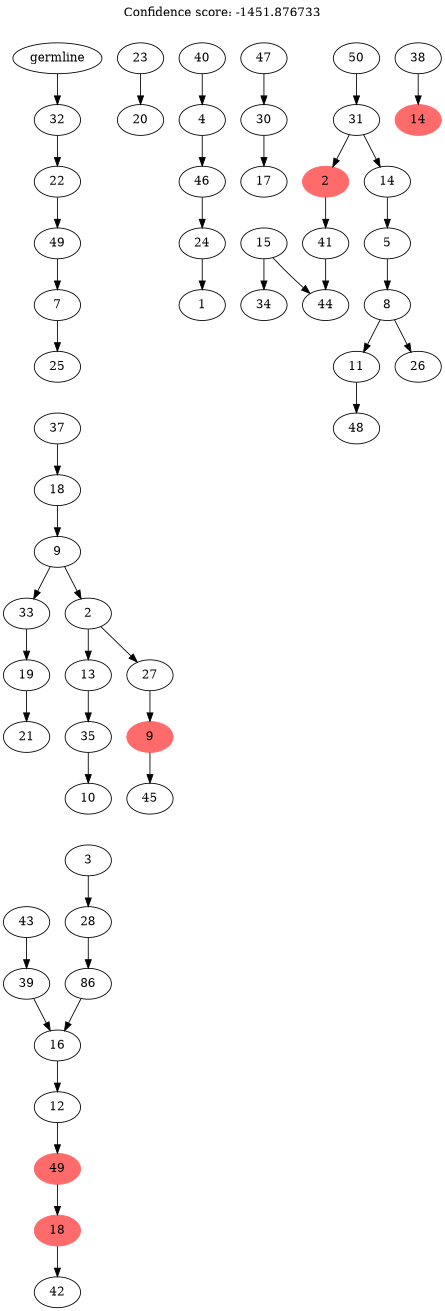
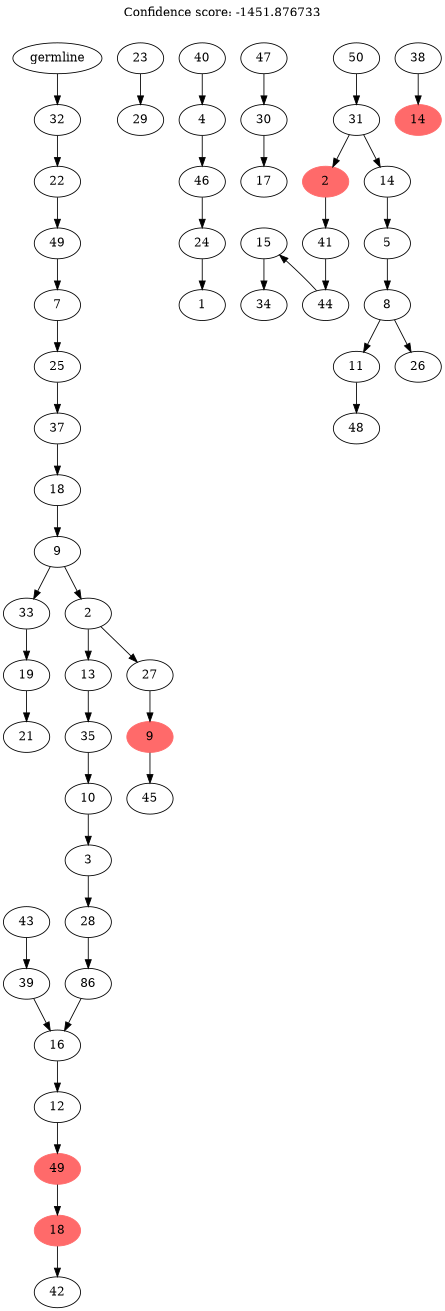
  digraph {
    fontname="DejaVu Serif"
    label="Confidence score: -1451.876733"
    labelloc=t
    node [fontname="DejaVu Serif"]
    edge [fontname="DejaVu Serif"]
    n1 [label=19]
    n2 [label=21]
    n3 [label=33]
    n4 [color=indianred1 label=18 style=filled]
    n5 [label=42]
    n6 [color=indianred1 label=49 style=filled]
    n7 [label=12]
    n8 [label=16]
    n9 [label=86]
    n10 [label=28]
    n11 [label=3]
    n12 [label=10]
    n13 [label=35]
    n14 [label=13]
    n15 [label=23]
-   n16 [label=20]
+   n16 [label=29]
    n17 [label=1]
    n18 [label=24]
    n19 [label=46]
    n20 [label=4]
    n21 [label=40]
    n22 [label=17]
    n23 [label=30]
    n24 [label=47]
    n25 [label=15]
    n26 [label=34]
    n27 [label=44]
    n28 [label=41]
    n29 [color=indianred1 label=2 style=filled]
    n30 [label=38]
    n31 [color=indianred1 label=14 style=filled]
    n32 [label=48]
    n33 [label=11]
    n34 [label=26]
    n35 [label=8]
    n36 [label=5]
    n37 [label=14]
    n38 [label=31]
    n39 [label=50]
    n40 [label=39]
    n41 [label=43]
    n42 [label=45]
    n43 [color=indianred1 label=9 style=filled]
    n44 [label=27]
    n45 [label=2]
    n46 [label=9]
    n47 [label=18]
    n48 [label=37]
    n49 [label=25]
    n50 [label=7]
    n51 [label=49]
    n52 [label=22]
    n53 [label=32]
    n54 [label=germline]
    n1 -> n2
    n3 -> n1
    n4 -> n5
    n6 -> n4
    n7 -> n6
    n8 -> n7
    n9 -> n8
    n10 -> n9
    n11 -> n10
+   n12 -> n11
    n13 -> n12
    n14 -> n13
    n15 -> n16
    n18 -> n17
    n19 -> n18
    n20 -> n19
    n21 -> n20
    n23 -> n22
    n24 -> n23
    n25 -> n26
-   n25 -> n27
+   n27 -> n25
    n28 -> n27
    n29 -> n28
    n30 -> n31
    n33 -> n32
    n35 -> n33
    n35 -> n34
    n36 -> n35
    n37 -> n36
    n38 -> n29
    n38 -> n37
    n39 -> n38
    n40 -> n8
    n41 -> n40
    n43 -> n42
    n44 -> n43
    n45 -> n14
    n45 -> n44
    n46 -> n3
    n46 -> n45
    n47 -> n46
    n48 -> n47
+   n49 -> n48
    n50 -> n49
    n51 -> n50
    n52 -> n51
    n53 -> n52
    n54 -> n53
  }
